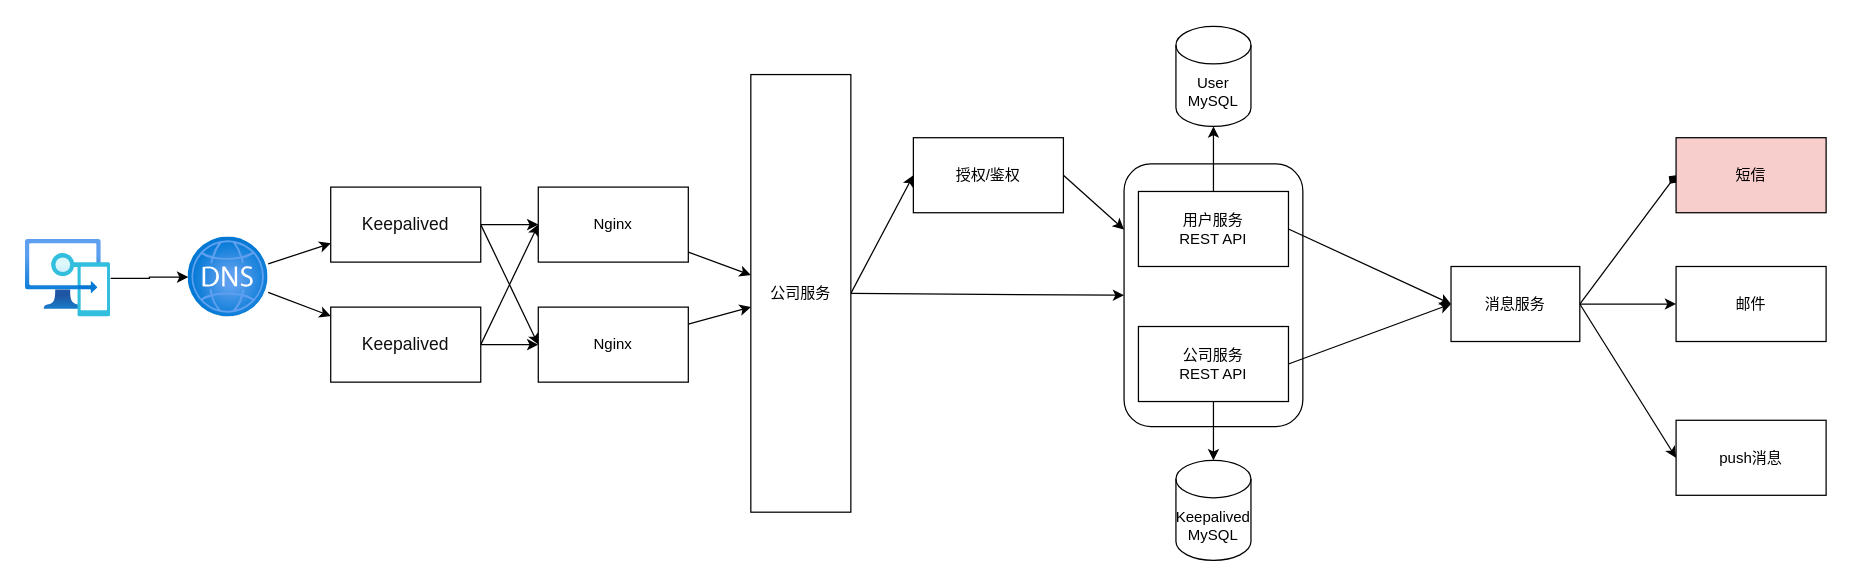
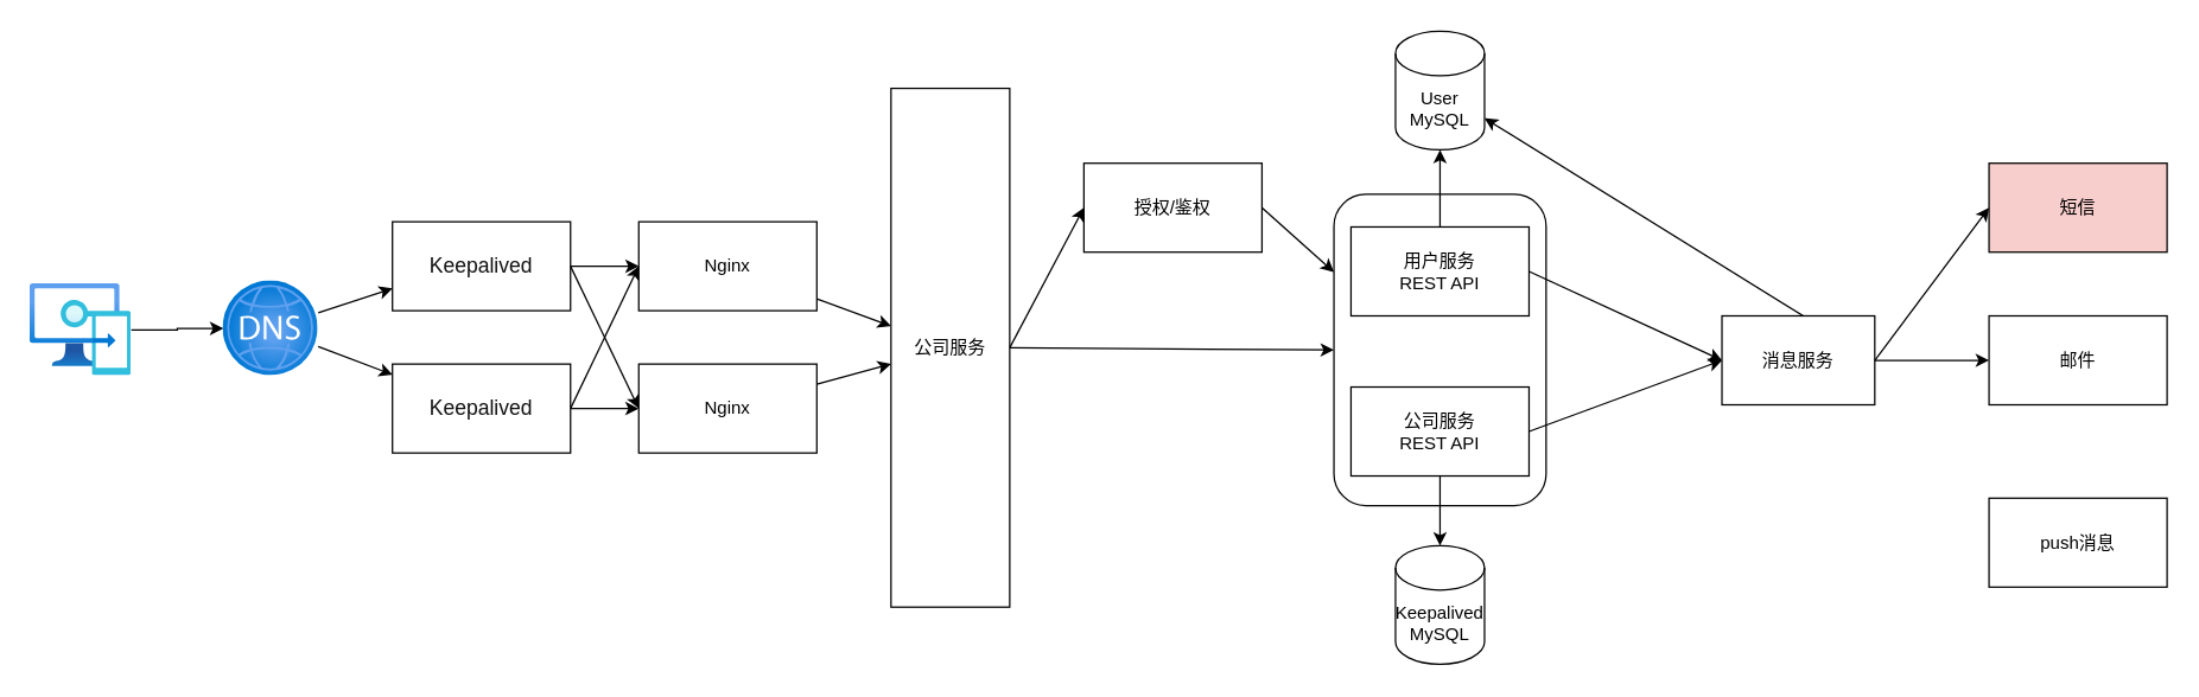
  <mxCell id="0" />
  <mxCell id="1" parent="0" />
  <mxCell id="2" value="" style="rounded=1;whiteSpace=wrap;html=1;" parent="1" vertex="1"><mxGeometry x="898.5" y="130.5" width="143" height="210" as="geometry" /></mxCell>
  <mxCell id="3" value="" style="edgeStyle=none;rounded=0;orthogonalLoop=1;jettySize=auto;html=1;" parent="1" source="4" target="12" edge="1"><mxGeometry relative="1" as="geometry" /></mxCell>
  <mxCell id="4" value="" style="aspect=fixed;html=1;points=[];align=center;image;fontSize=12;image=img/lib/azure2/networking/DNS_Zones.svg;" parent="1" vertex="1"><mxGeometry x="150" y="189" width="64" height="64" as="geometry" /></mxCell>
  <mxCell id="5" value="" style="edgeStyle=orthogonalEdgeStyle;rounded=0;orthogonalLoop=1;jettySize=auto;html=1;" parent="1" source="6" target="4" edge="1"><mxGeometry relative="1" as="geometry" /></mxCell>
  <mxCell id="6" value="" style="aspect=fixed;html=1;points=[];align=center;image;fontSize=12;image=img/lib/azure2/intune/Intune.svg;" parent="1" vertex="1"><mxGeometry x="20" y="191" width="68" height="62" as="geometry" /></mxCell>
  <mxCell id="7" style="rounded=0;orthogonalLoop=1;jettySize=auto;html=1;exitX=1;exitY=0.5;exitDx=0;exitDy=0;entryX=0;entryY=0.5;entryDx=0;entryDy=0;" parent="1" source="9" target="16" edge="1"><mxGeometry relative="1" as="geometry" /></mxCell>
  <mxCell id="8" value="" style="edgeStyle=none;rounded=0;orthogonalLoop=1;jettySize=auto;html=1;" parent="1" source="9" target="14" edge="1"><mxGeometry relative="1" as="geometry" /></mxCell>
  <mxCell id="9" value="&lt;span style=&quot;color: rgb(17 , 17 , 17) ; font-family: &amp;#34;pingfang sc&amp;#34; , , &amp;#34;hiragino sans gb&amp;#34; , &amp;#34;microsoft yahei&amp;#34; , &amp;#34;helvetica neue&amp;#34; , &amp;#34;helvetica&amp;#34; , &amp;#34;arial&amp;#34; , sans-serif , &amp;#34;apple color emoji&amp;#34; , &amp;#34;segoe ui emoji&amp;#34; , &amp;#34;segoe ui symbol&amp;#34; ; font-size: 14px ; background-color: rgba(255 , 255 , 255 , 0.5)&quot;&gt;Keepalived&lt;/span&gt;" style="rounded=0;whiteSpace=wrap;html=1;" parent="1" vertex="1"><mxGeometry x="264" y="149" width="120" height="60" as="geometry" /></mxCell>
  <mxCell id="10" style="edgeStyle=none;rounded=0;orthogonalLoop=1;jettySize=auto;html=1;exitX=1;exitY=0.5;exitDx=0;exitDy=0;entryX=0;entryY=0.5;entryDx=0;entryDy=0;" parent="1" source="12" target="16" edge="1"><mxGeometry relative="1" as="geometry" /></mxCell>
  <mxCell id="11" style="edgeStyle=none;rounded=0;orthogonalLoop=1;jettySize=auto;html=1;exitX=1;exitY=0.5;exitDx=0;exitDy=0;entryX=0;entryY=0.5;entryDx=0;entryDy=0;" parent="1" source="12" target="14" edge="1"><mxGeometry relative="1" as="geometry" /></mxCell>
  <mxCell id="12" value="&lt;span style=&quot;color: rgb(17 , 17 , 17) ; font-family: &amp;#34;pingfang sc&amp;#34; , , &amp;#34;hiragino sans gb&amp;#34; , &amp;#34;microsoft yahei&amp;#34; , &amp;#34;helvetica neue&amp;#34; , &amp;#34;helvetica&amp;#34; , &amp;#34;arial&amp;#34; , sans-serif , &amp;#34;apple color emoji&amp;#34; , &amp;#34;segoe ui emoji&amp;#34; , &amp;#34;segoe ui symbol&amp;#34; ; font-size: 14px ; background-color: rgba(255 , 255 , 255 , 0.5)&quot;&gt;Keepalived&lt;/span&gt;" style="rounded=0;whiteSpace=wrap;html=1;" parent="1" vertex="1"><mxGeometry x="264" y="245" width="120" height="60" as="geometry" /></mxCell>
  <mxCell id="13" value="" style="edgeStyle=none;rounded=0;orthogonalLoop=1;jettySize=auto;html=1;" parent="1" source="14" target="19" edge="1"><mxGeometry relative="1" as="geometry" /></mxCell>
  <mxCell id="14" value="Nginx" style="rounded=0;whiteSpace=wrap;html=1;" parent="1" vertex="1"><mxGeometry x="430" y="149" width="120" height="60" as="geometry" /></mxCell>
  <mxCell id="15" value="" style="edgeStyle=none;rounded=0;orthogonalLoop=1;jettySize=auto;html=1;" parent="1" source="16" target="19" edge="1"><mxGeometry relative="1" as="geometry" /></mxCell>
  <mxCell id="16" value="Nginx" style="rounded=0;whiteSpace=wrap;html=1;" parent="1" vertex="1"><mxGeometry x="430" y="245" width="120" height="60" as="geometry" /></mxCell>
  <mxCell id="17" style="edgeStyle=none;rounded=0;orthogonalLoop=1;jettySize=auto;html=1;exitX=1;exitY=0.5;exitDx=0;exitDy=0;entryX=0;entryY=0.5;entryDx=0;entryDy=0;" parent="1" source="19" target="22" edge="1"><mxGeometry relative="1" as="geometry" /></mxCell>
  <mxCell id="18" style="edgeStyle=none;rounded=0;orthogonalLoop=1;jettySize=auto;html=1;exitX=1;exitY=0.5;exitDx=0;exitDy=0;entryX=0;entryY=0.5;entryDx=0;entryDy=0;" parent="1" source="19" target="2" edge="1"><mxGeometry relative="1" as="geometry" /></mxCell>
  <mxCell id="19" value="公司服务" style="rounded=0;whiteSpace=wrap;html=1;" parent="1" vertex="1"><mxGeometry x="600" y="59" width="80" height="350" as="geometry" /></mxCell>
  <mxCell id="20" value="" style="edgeStyle=none;rounded=0;orthogonalLoop=1;jettySize=auto;html=1;entryX=0;entryY=0.75;entryDx=0;entryDy=0;" parent="1" source="4" target="9" edge="1"><mxGeometry relative="1" as="geometry"><mxPoint x="220" y="209" as="sourcePoint" /><mxPoint x="274" y="262.183" as="targetPoint" /></mxGeometry></mxCell>
  <mxCell id="21" style="edgeStyle=none;rounded=0;orthogonalLoop=1;jettySize=auto;html=1;exitX=1;exitY=0.5;exitDx=0;exitDy=0;entryX=0;entryY=0.25;entryDx=0;entryDy=0;" parent="1" source="22" target="2" edge="1"><mxGeometry relative="1" as="geometry" /></mxCell>
  <mxCell id="22" value="授权/鉴权" style="rounded=0;whiteSpace=wrap;html=1;" parent="1" vertex="1"><mxGeometry x="730" y="109.5" width="120" height="60" as="geometry" /></mxCell>
  <mxCell id="23" style="edgeStyle=none;rounded=0;orthogonalLoop=1;jettySize=auto;html=1;exitX=0.5;exitY=0;exitDx=0;exitDy=0;" parent="1" source="25" target="36" edge="1"><mxGeometry relative="1" as="geometry" /></mxCell>
  <mxCell id="24" style="edgeStyle=none;rounded=0;orthogonalLoop=1;jettySize=auto;html=1;exitX=1;exitY=0.5;exitDx=0;exitDy=0;entryX=0;entryY=0.5;entryDx=0;entryDy=0;" parent="1" source="25" target="32" edge="1"><mxGeometry relative="1" as="geometry" /></mxCell>
  <mxCell id="25" value="用户服务&lt;br&gt;REST API" style="rounded=0;whiteSpace=wrap;html=1;" parent="1" vertex="1"><mxGeometry x="910" y="152.5" width="120" height="60" as="geometry" /></mxCell>
  <mxCell id="26" value="" style="edgeStyle=none;rounded=0;orthogonalLoop=1;jettySize=auto;html=1;" parent="1" source="28" target="37" edge="1"><mxGeometry relative="1" as="geometry" /></mxCell>
  <mxCell id="27" style="edgeStyle=none;rounded=0;orthogonalLoop=1;jettySize=auto;html=1;exitX=1;exitY=0.5;exitDx=0;exitDy=0;entryX=0;entryY=0.5;entryDx=0;entryDy=0;" parent="1" source="28" target="32" edge="1"><mxGeometry relative="1" as="geometry" /></mxCell>
  <mxCell id="28" value="公司服务&lt;br&gt;REST API" style="rounded=0;whiteSpace=wrap;html=1;" parent="1" vertex="1"><mxGeometry x="910" y="260.5" width="120" height="60" as="geometry" /></mxCell>
  <mxCell id="29" style="edgeStyle=none;rounded=0;orthogonalLoop=1;jettySize=auto;html=1;exitX=1;exitY=0.5;exitDx=0;exitDy=0;entryX=0;entryY=0.5;entryDx=0;entryDy=0;" parent="1" source="32" target="34" edge="1"><mxGeometry relative="1" as="geometry" /></mxCell>
- <mxCell id="30" style="edgeStyle=none;rounded=0;orthogonalLoop=1;jettySize=auto;html=1;exitX=1;exitY=0.5;exitDx=0;exitDy=0;entryX=0;entryY=0.5;entryDx=0;entryDy=0;endArrow=diamond;" parent="1" source="32" target="33" edge="1"><mxGeometry relative="1" as="geometry" /></mxCell>
- <mxCell id="31" style="edgeStyle=none;rounded=0;orthogonalLoop=1;jettySize=auto;html=1;exitX=1;exitY=0.5;exitDx=0;exitDy=0;entryX=0;entryY=0.5;entryDx=0;entryDy=0;" parent="1" source="32" target="35" edge="1"><mxGeometry relative="1" as="geometry" /></mxCell>
+ <mxCell id="30" style="edgeStyle=none;rounded=0;orthogonalLoop=1;jettySize=auto;html=1;exitX=1;exitY=0.5;exitDx=0;exitDy=0;entryX=0;entryY=0.5;entryDx=0;entryDy=0;" parent="1" source="32" target="33" edge="1"><mxGeometry relative="1" as="geometry" /></mxCell>
+ <mxCell id="31" style="edgeStyle=none;rounded=0;orthogonalLoop=1;jettySize=auto;html=1;exitX=1;exitY=0.5;exitDx=0;exitDy=0;" parent="1" source="32" target="36" edge="1"><mxGeometry relative="1" as="geometry" /></mxCell>
  <mxCell id="32" value="消息服务" style="rounded=0;whiteSpace=wrap;html=1;" parent="1" vertex="1"><mxGeometry x="1160" y="212.5" width="103" height="60" as="geometry" /></mxCell>
  <mxCell id="33" value="短信" style="rounded=0;whiteSpace=wrap;html=1;fillColor=#f8cecc;" parent="1" vertex="1"><mxGeometry x="1340" y="109.5" width="120" height="60" as="geometry" /></mxCell>
  <mxCell id="34" value="邮件" style="rounded=0;whiteSpace=wrap;html=1;" parent="1" vertex="1"><mxGeometry x="1340" y="212.5" width="120" height="60" as="geometry" /></mxCell>
  <mxCell id="35" value="push消息" style="rounded=0;whiteSpace=wrap;html=1;" parent="1" vertex="1"><mxGeometry x="1340" y="335.5" width="120" height="60" as="geometry" /></mxCell>
  <mxCell id="36" value="User&lt;br&gt;MySQL" style="shape=cylinder3;whiteSpace=wrap;html=1;boundedLbl=1;backgroundOutline=1;size=15;" parent="1" vertex="1"><mxGeometry x="940" y="20.5" width="60" height="80" as="geometry" /></mxCell>
  <mxCell id="37" value="&lt;span&gt;Keepalived&lt;/span&gt;&lt;br&gt;&lt;span&gt;MySQL&lt;/span&gt;" style="shape=cylinder3;whiteSpace=wrap;html=1;boundedLbl=1;backgroundOutline=1;size=15;" parent="1" vertex="1"><mxGeometry x="940" y="367.5" width="60" height="80" as="geometry" /></mxCell>
